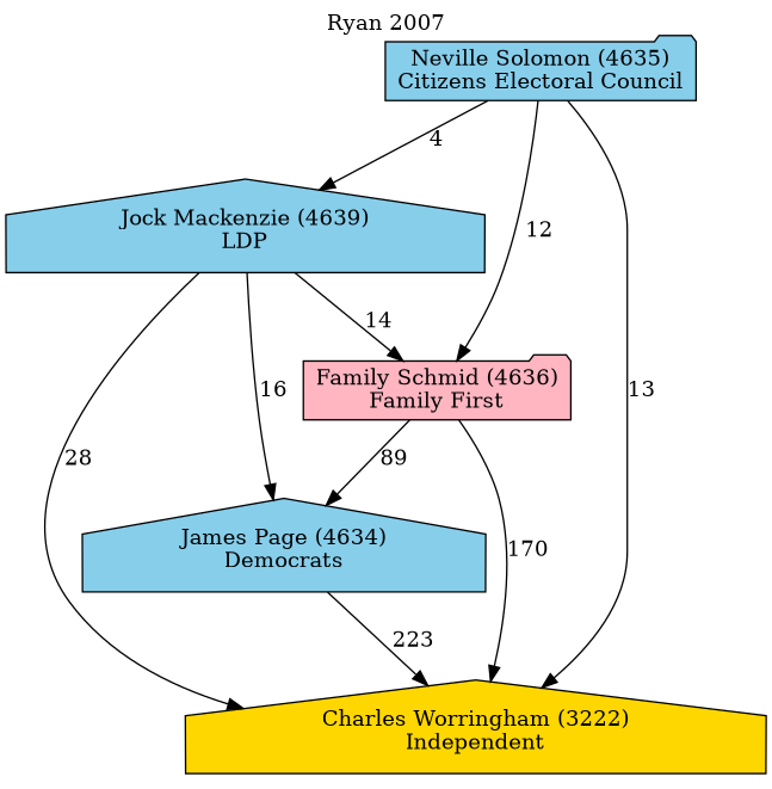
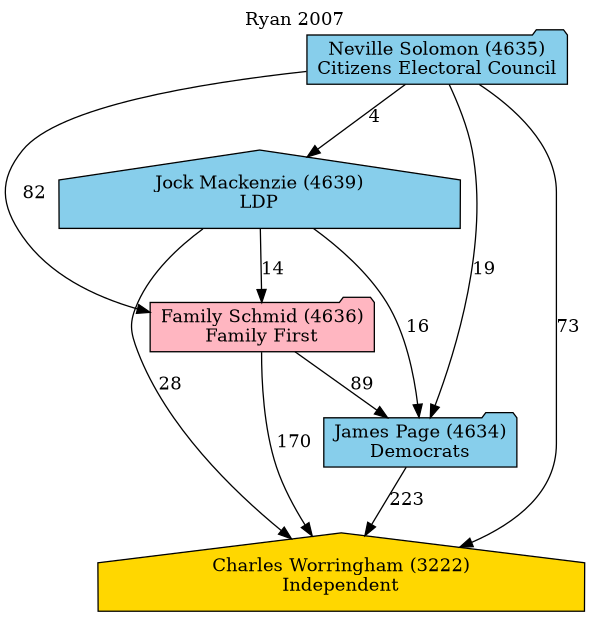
  digraph {
    label="Ryan 2007"
    labelloc=t
    mclimit=10
    node [fillcolor=skyblue shape=folder style=filled]
    n1 [fillcolor=gold label="Charles Worringham (3222)\nIndependent" shape=house]
-   n2 [label="James Page (4634)\nDemocrats" shape=house]
+   n2 [label="James Page (4634)\nDemocrats"]
    n3 [fillcolor=lightpink label="Family Schmid (4636)\nFamily First"]
    n4 [label="Jock Mackenzie (4639)\nLDP" shape=house]
    n5 [label="Neville Solomon (4635)\nCitizens Electoral Council"]
    n2 -> n1 [label=223]
    n3 -> n1 [label=170]
    n3 -> n2 [label=89]
    n4 -> n1 [label=28]
    n4 -> n2 [label=16]
    n4 -> n3 [label=14]
-   n5 -> n1 [label=13]
-   n5 -> n3 [label=12]
+   n5 -> n1 [label=73]
+   n5 -> n2 [label=19]
+   n5 -> n3 [label=82]
    n5 -> n4 [label=4]
  }
